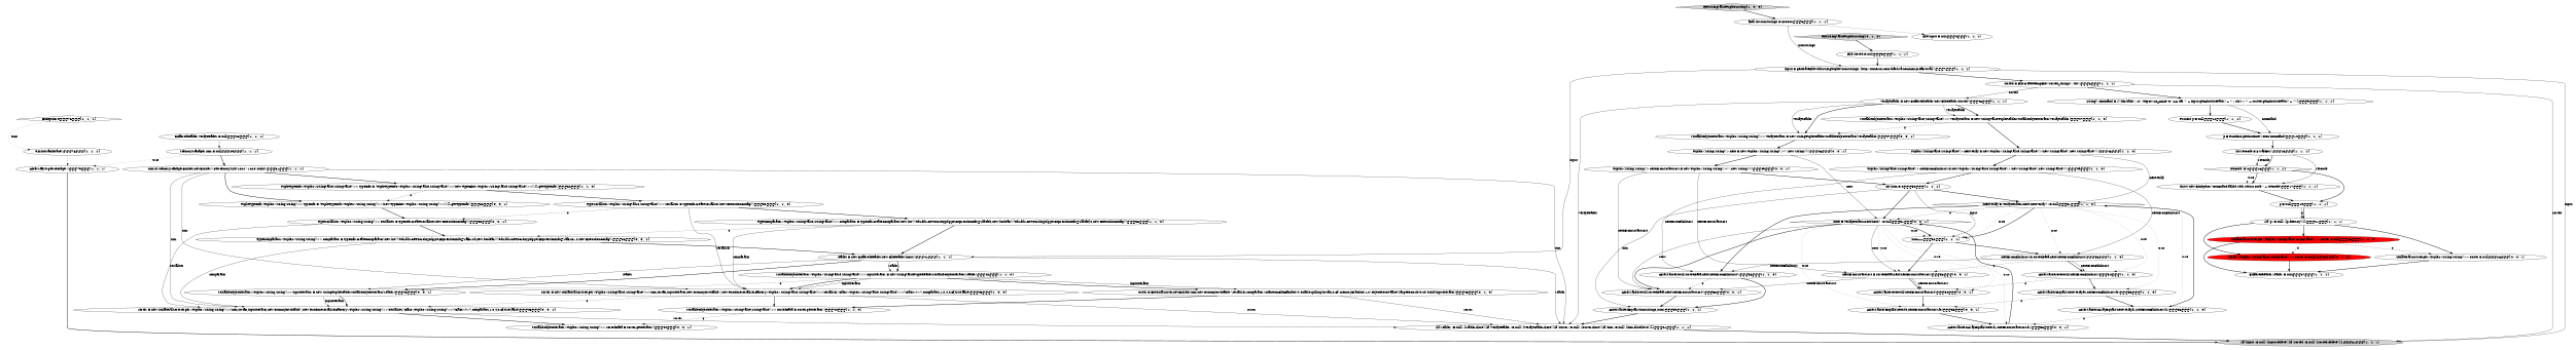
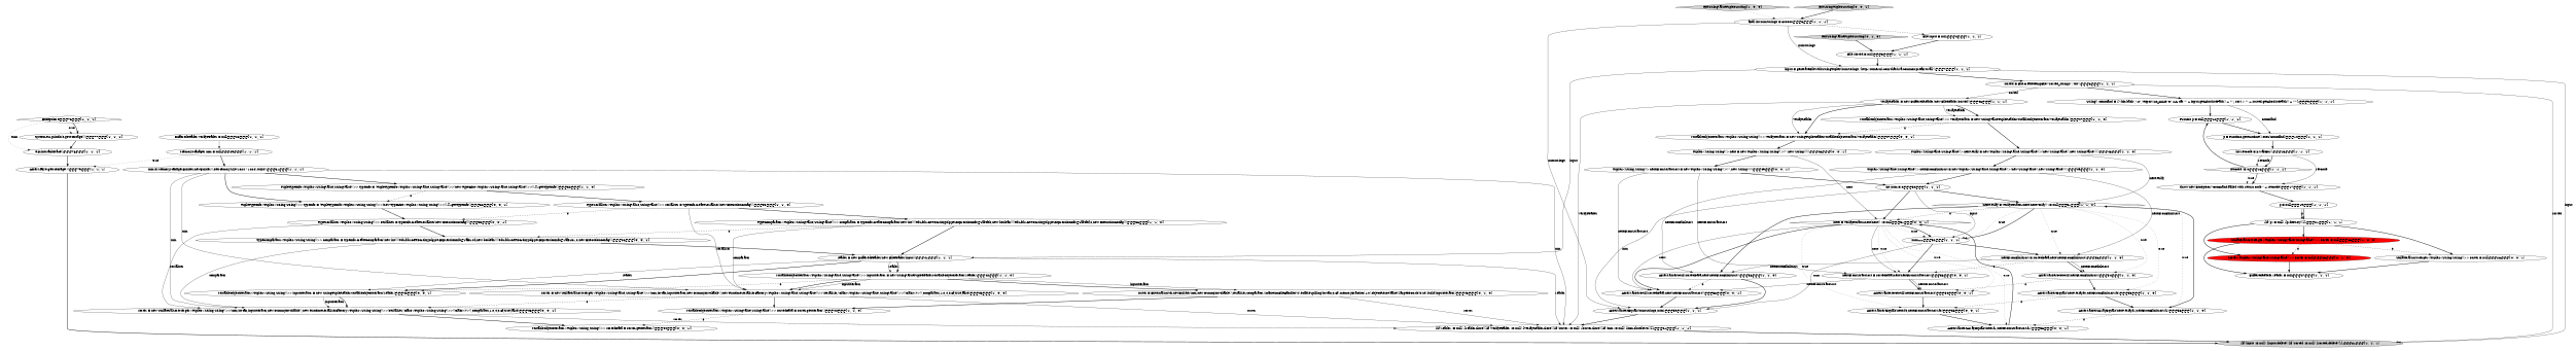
  digraph {
    node [fillcolor=white shape=ellipse style=filled]
    edge [style=bold]
    n1 [label="e.printStackTrace()@@@78@@@['1', '1', '1']"]
    n2 [label="Assert.fail(e.getMessage())@@@79@@@['1', '1', '1']"]
    n3 [fillcolor=lightgray label="{if (input != null) {input.delete()}if (sorted != null) {sorted.delete()}}@@@81@@@['1', '1', '1']"]
    n4 [label="File sorted = null@@@5@@@['1', '1', '1']"]
    n5 [label="input = generateFileWithStringTuples(numStrings,\"http://some-uri.com/that/is/a/common/prefix/to/all\")@@@7@@@['1', '1', '1']"]
    n6 [label="reader = new BufferedReader(new FileReader(input))@@@41@@@['1', '1', '1']"]
    n7 [label="sorted = File.createTempFile(\"sorted_strings\",\"txt\")@@@8@@@['1', '1', '1']"]
    n8 [label="Exception e@@@76@@@['1', '1', '1']" shape=diamond]
+   n9 [label="System.err.println(e.getMessage())@@@77@@@['1', '1', '1']"]
    n10 [label="BufferedReader verifyReader = null@@@28@@@['1', '1', '1']"]
    n11 [label="MemoryManager mm = null@@@29@@@['1', '1', '1']"]
    n12 [label="mm = MemoryManagerBuilder.newBuilder().setMemorySize(1024 * 1024).build()@@@31@@@['1', '1', '1']"]
    n13 [label="verifyReader = new BufferedReader(new FileReader(sorted))@@@46@@@['1', '1', '1']"]
    n14 [label="{if (reader != null) {reader.close()}if (verifyReader != null) {verifyReader.close()}if (sorter != null) {sorter.close()}if (mm != null) {mm.shutdown()}}@@@61@@@['1', '1', '1']"]
    n15 [label="MutableObjectIterator<Tuple2<String,String((>> verifyIterator = new StringTupleReaderMutableObjectIterator(verifyReader)@@@47@@@['0', '0', '1']"]
    n16 [label="MutableObjectIterator<Tuple2<StringValue,StringValue((>> verifyIterator = new StringValueTupleReaderMutableObjectIterator(verifyReader)@@@47@@@['1', '1', '0']"]
    n17 [label="Process p = null@@@12@@@['1', '1', '1']"]
    n18 [label="p = Runtime.getRuntime().exec(command)@@@14@@@['1', '1', '1']"]
    n19 [label="int retCode = p.waitFor()@@@15@@@['1', '1', '1']"]
    n20 [fillcolor=lightgray label="testStringValueTuplesSorting['0', '1', '0']" shape=diamond]
    n21 [label="final int numStrings = 300000@@@3@@@['1', '1', '1']"]
    n22 [label="File input = null@@@4@@@['1', '1', '1']"]
    n23 [label="Assert.assertEquals(numStrings,num)@@@59@@@['1', '1', '1']"]
    n24 [label="Tuple2<String,String((> nextFromStratoSort = new Tuple2<String,String((>(\"\",new String(((()@@@49@@@['0', '0', '1']"]
    n25 [label="Assert.assertNull(sortedData.next(nextFromStratoSort))@@@58@@@['0', '0', '1']"]
    n26 [label="int num = 0@@@50@@@['1', '1', '1']"]
    n27 [label="nextFromStratoSort = sortedData.next(nextFromStratoSort)@@@53@@@['0', '0', '1']"]
    n28 [label="(nextVerify = verifyIterator.next(nextVerify)) != null@@@51@@@['1', '1', '0']" shape=diamond]
    n29 [label="(next = verifyIterator.next(next)) != null@@@51@@@['0', '0', '1']" shape=diamond]
    n30 [label="num++@@@52@@@['1', '1', '1']"]
    n31 [label="Assert.assertNotNull(nextFromStratoSort)@@@54@@@['0', '0', '1']"]
    n32 [label="sorter = new UnilateralSortMerger<Tuple2<String,String((>>(mm,ioMan,inputIterator,new DummyInvokable(),new RuntimeSerializerFactory<Tuple2<String,String((>>(serializer,(Class<Tuple2<String,String((>>)(Class<?>)),comparator,1.0,4,0.8f,true,false)@@@43@@@['0', '0', '1']"]
    n33 [label="MutableObjectIterator<Tuple2<String,String((>> sortedData = sorter.getIterator()@@@44@@@['0', '0', '1']"]
    n34 [label="Assert.assertEquals(nextVerify.f0,nextFromFlinkSort.f0)@@@55@@@['1', '1', '0']"]
    n35 [label="Assert.assertNotNull(nextFromFlinkSort)@@@54@@@['1', '1', '0']"]
    n36 [label="Assert.assertNull(sortedData.next(nextFromFlinkSort))@@@58@@@['1', '1', '0']"]
    n37 [label="Assert.assertArrayEquals(nextVerify.f1,nextFromFlinkSort.f1)@@@56@@@['1', '1', '0']"]
    n38 [label="nextFromFlinkSort = sortedData.next(nextFromFlinkSort)@@@53@@@['1', '1', '0']"]
    n39 [label="Assert.assertEquals(next.f0,nextFromStratoSort.f0)@@@55@@@['0', '0', '1']"]
    n40 [label="Assert.assertArrayEquals(next.f1,nextFromStratoSort.f1)@@@56@@@['0', '0', '1']"]
    n41 [label="UnilateralSortMerger<Tuple2<String,String((>> sorter = null@@@26@@@['0', '0', '1']"]
    n42 [label="BufferedReader reader = null@@@27@@@['1', '1', '1']"]
    n43 [fillcolor=red label="UnilateralSortMerger<Tuple2<StringValue,StringValue((>> sorter = null@@@26@@@['1', '0', '0']"]
    n44 [fillcolor=red label="Sorter<Tuple2<StringValue,StringValue((>> sorter = null@@@26@@@['0', '1', '0']"]
    n45 [label="TupleTypeInfo<Tuple2<String,String((>> typeInfo = (TupleTypeInfo<Tuple2<String,String((>>)new TypeHint<Tuple2<String,String((>>(){}.getTypeInfo()@@@32@@@['0', '0', '1']"]
    n46 [label="TypeSerializer<Tuple2<String,String((>> serializer = typeInfo.createSerializer(new ExecutionConfig())@@@35@@@['0', '0', '1']"]
    n47 [label="TypeComparator<Tuple2<String,String((>> comparator = typeInfo.createComparator(new int((((edu.fdu.CPPDG.tinypdg.pe.ExpressionInfo@1af514d,new boolean((((edu.fdu.CPPDG.tinypdg.pe.ExpressionInfo@1af5151,0,new ExecutionConfig())@@@36@@@['0', '0', '1']"]
    n48 [label="sorter = new UnilateralSortMerger<Tuple2<StringValue,StringValue((>>(mm,ioMan,inputIterator,new DummyInvokable(),new RuntimeSerializerFactory<Tuple2<StringValue,StringValue((>>(serializer,(Class<Tuple2<StringValue,StringValue((>>)(Class<?>)),comparator,1.0,4,0.8f,true,false)@@@43@@@['1', '0', '0']"]
    n49 [label="TupleTypeInfo<Tuple2<StringValue,StringValue((>> typeInfo = (TupleTypeInfo<Tuple2<StringValue,StringValue((>>)new TypeHint<Tuple2<StringValue,StringValue((>>(){}.getTypeInfo()@@@32@@@['1', '1', '0']"]
    n50 [label="MutableObjectIterator<Tuple2<StringValue,StringValue((>> sortedData = sorter.getIterator()@@@44@@@['1', '1', '0']"]
    n51 [label="TypeSerializer<Tuple2<StringValue,StringValue((>> serializer = typeInfo.createSerializer(new ExecutionConfig())@@@35@@@['1', '1', '0']"]
    n52 [label="TypeComparator<Tuple2<StringValue,StringValue((>> comparator = typeInfo.createComparator(new int((((edu.fdu.CPPDG.tinypdg.pe.ExpressionInfo@1af4f9b,new boolean((((edu.fdu.CPPDG.tinypdg.pe.ExpressionInfo@1af4f9f,0,new ExecutionConfig())@@@36@@@['1', '1', '0']"]
    n53 [label="MutableObjectIterator<Tuple2<String,String((>> inputIterator = new StringTupleReaderMutableObjectIterator(reader)@@@42@@@['0', '0', '1']"]
    n54 [label="Tuple2<StringValue,StringValue((> nextFromFlinkSort = new Tuple2<StringValue,StringValue((>(new StringValue(),new StringValue(((()@@@49@@@['1', '1', '0']"]
    n55 [label="MutableObjectIterator<Tuple2<StringValue,StringValue((>> inputIterator = new StringValueTupleReaderMutableObjectIterator(reader)@@@42@@@['1', '1', '0']"]
    n56 [label="String(( command = {\"/bin/bash\",\"-c\",\"export LC_ALL=\"C\" && cat \"\" + input.getAbsolutePath() + \"\" | sort > \"\" + sorted.getAbsolutePath() + \"\"\"}@@@9@@@['1', '1', '1']"]
    n57 [label="p = null@@@19@@@['1', '1', '1']"]
    n58 [label="{if (p != null) {p.destroy()}}@@@21@@@['1', '1', '1']"]
    n59 [label="throw new Exception(\"Command failed with return code \" + retCode)@@@17@@@['1', '1', '1']"]
    n60 [label="Tuple2<String,String((> next = new Tuple2<String,String((>(\"\",new String(((()@@@48@@@['0', '0', '1']"]
    n61 [label="sorter = ExternalSorter.newBuilder(mm,new DummyInvokable(),serializer,comparator).maxNumFileHandles(4).enableSpilling(ioMan,0.8f).memoryFraction(1.0).objectReuse(false).largeRecords(true).build(inputIterator)@@@43@@@['0', '1', '0']"]
    n62 [label="retCode != 0@@@16@@@['1', '1', '1']" shape=diamond]
    n63 [fillcolor=lightgray label="testStringValueTuplesSorting['1', '0', '0']" shape=diamond]
+   n64 [fillcolor=lightgray label="testStringTuplesSorting['0', '0', '1']" shape=diamond]
    n65 [label="Tuple2<StringValue,StringValue((> nextVerify = new Tuple2<StringValue,StringValue((>(new StringValue(),new StringValue(((()@@@48@@@['1', '1', '0']"]
-   n1 -> n2 [style=dashed]
+   n1 -> n2
    n2 -> n3
    n4 -> n5
    n5 -> n3 [label=input style=solid]
    n5 -> n6 [label=input style=solid]
    n5 -> n7
    n6 -> n14 [label=reader style=solid]
    n6 -> n53 [label=reader style=solid]
    n6 -> n53
    n6 -> n55 [label=reader style=solid]
    n6 -> n55
    n7 -> n3 [label=sorted style=solid]
    n7 -> n13 [label=sorted style=solid]
    n7 -> n56
    n8 -> n1 [label=num style=dotted]
+   n8 -> n9
+   n8 -> n9 [label=true style=dotted]
+   n9 -> n1
    n10 -> n11 [style=solid]
    n11 -> n2 [label=true style=dotted]
    n11 -> n12
    n12 -> n14 [label=mm style=solid]
    n12 -> n32 [label=mm style=solid]
    n12 -> n45
    n12 -> n48 [label=mm style=solid]
    n12 -> n49
    n13 -> n14 [label=verifyReader style=solid]
    n13 -> n15 [label=verifyReader style=solid]
    n13 -> n15
    n13 -> n16
    n13 -> n16 [label=verifyReader style=solid]
    n14 -> n3
    n15 -> n60
    n16 -> n15 [label=0 style=dashed]
    n16 -> n65
    n17 -> n18
    n18 -> n19
    n19 -> n59 [label=retCode style=solid]
    n19 -> n62 [label=retCode style=solid]
    n19 -> n62
    n20 -> n4
    n21 -> n5 [label=numStrings style=solid]
    n21 -> n22 [style=dashed]
+   n21 -> n23 [label=numStrings style=solid]
+   n22 -> n4
    n23 -> n14
    n24 -> n25 [label=nextFromStratoSort style=solid]
    n24 -> n26
    n24 -> n27 [label=nextFromStratoSort style=solid]
    n25 -> n23
    n26 -> n23 [label=mm style=solid]
    n26 -> n28
    n26 -> n29
    n26 -> n30 [label=input style=solid]
    n27 -> n25 [label=nextFromStratoSort style=solid]
    n27 -> n31
    n27 -> n31 [label=nextFromStratoSort style=solid]
    n28 -> n29 [label=0 style=dashed]
    n28 -> n30
    n28 -> n30 [label=true style=dotted]
    n28 -> n34 [label=true style=dotted]
    n28 -> n35 [label=true style=dotted]
    n28 -> n36
    n28 -> n37 [label=true style=dotted]
    n28 -> n38 [label=true style=dotted]
    n29 -> n25
    n29 -> n25 [label=next style=solid]
    n29 -> n27 [label=true style=dotted]
    n29 -> n27 [label=next style=solid]
    n29 -> n30 [label=true style=dotted]
    n29 -> n30
    n29 -> n31 [label=true style=dotted]
    n29 -> n39 [label=true style=dotted]
    n29 -> n40 [label=true style=dotted]
+   n30 -> n23 [label=num style=solid]
    n30 -> n27
    n30 -> n38
    n31 -> n39
    n32 -> n14 [label=sorter style=solid]
    n32 -> n33
    n34 -> n37
    n34 -> n39 [label=0 style=dashed]
    n35 -> n31 [label=0 style=dashed]
    n35 -> n34
    n36 -> n23
    n36 -> n25 [label=0 style=dashed]
    n37 -> n28
    n37 -> n40 [label=0 style=dashed]
    n38 -> n27 [label=0 style=dashed]
    n38 -> n35
    n38 -> n35 [label=nextFromFlinkSort style=solid]
    n38 -> n36 [label=nextFromFlinkSort style=solid]
    n39 -> n40
    n40 -> n29
    n41 -> n42
    n43 -> n41 [label=0 style=dashed]
    n43 -> n42
    n43 -> n44 [label=0 style=dashed]
    n44 -> n42
    n45 -> n46
    n46 -> n32 [label=serializer style=solid]
    n46 -> n47
    n47 -> n6
    n47 -> n32 [label=comparator style=solid]
    n48 -> n14 [label=sorter style=solid]
    n48 -> n32 [label=0 style=dashed]
    n48 -> n50
    n49 -> n45 [label=0 style=dashed]
    n49 -> n51
    n50 -> n33 [label=0 style=dashed]
    n51 -> n46 [label=0 style=dashed]
    n51 -> n48 [label=serializer style=solid]
    n51 -> n52
    n52 -> n6
    n52 -> n47 [label=0 style=dashed]
    n52 -> n48 [label=comparator style=solid]
    n53 -> n32 [label=inputIterator style=solid]
    n53 -> n32
    n54 -> n26
    n54 -> n36 [label=nextFromFlinkSort style=solid]
    n54 -> n38 [label=nextFromFlinkSort style=solid]
    n55 -> n48 [label=inputIterator style=solid]
    n55 -> n48
    n55 -> n53 [label=0 style=dashed]
    n55 -> n61 [label=inputIterator style=solid]
    n55 -> n61
    n56 -> n17
    n56 -> n18 [label=command style=solid]
    n57 -> n58 [label=p style=solid]
    n57 -> n58
    n58 -> n41
    n58 -> n43
    n58 -> n44
    n59 -> n57
    n60 -> n24
    n60 -> n29 [label=next style=solid]
    n61 -> n14 [label=sorter style=solid]
    n61 -> n50
-   n62 -> n57
+   n62 -> n17
    n62 -> n59
    n62 -> n59 [label=true style=dotted]
-   n63 -> n21
+   n63 -> n21 [style=dotted]
+   n64 -> n21
    n65 -> n28 [label=nextVerify style=solid]
    n65 -> n54
  }
